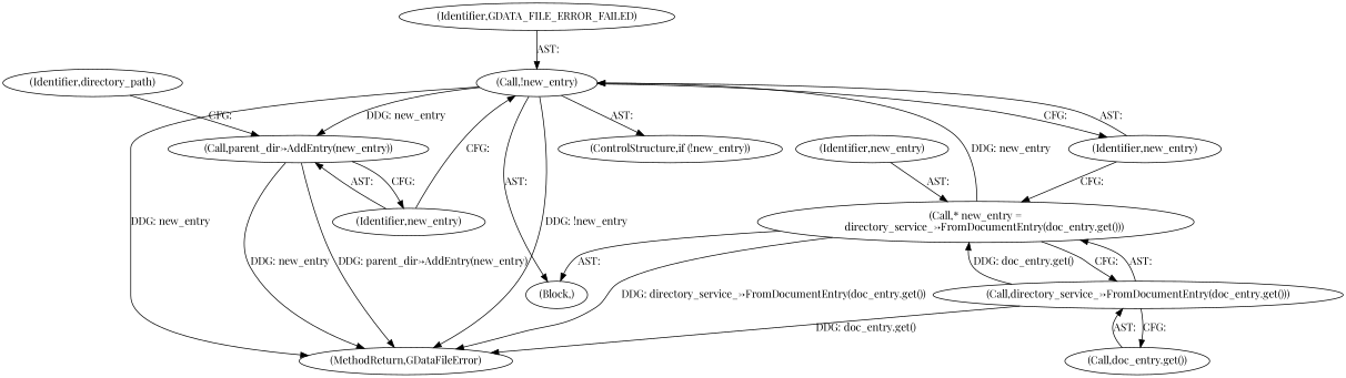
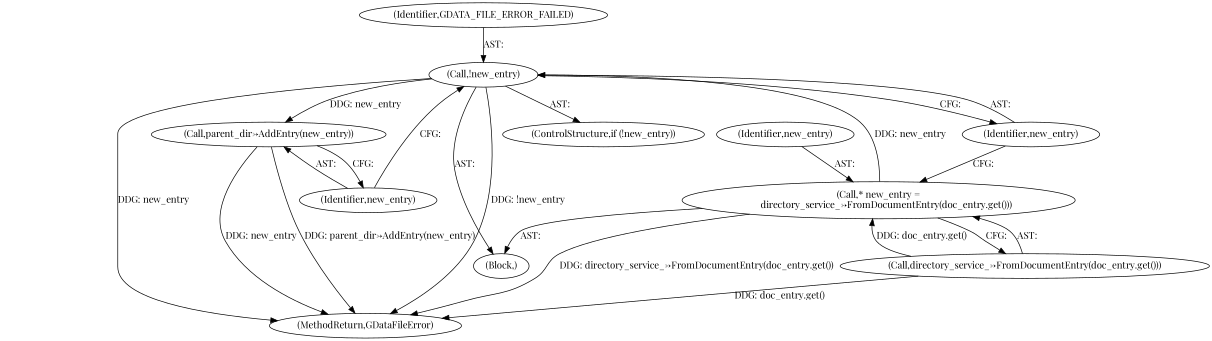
  digraph {
    fontname="Playfair Display"
    node [fontname="Playfair Display"]
    edge [fontname="Playfair Display"]
    n1 [label="(Call,!new_entry)"]
    n2 [label="(Call,parent_dir->AddEntry(new_entry))"]
    n3 [label="(Identifier,new_entry)"]
    n4 [label="(ControlStructure,if (!new_entry))"]
    n5 [label="(MethodReturn,GDataFileError)"]
    n6 [label="(Block,)"]
    n7 [label="(Identifier,new_entry)"]
    n8 [label="(Call,* new_entry =\n      directory_service_->FromDocumentEntry(doc_entry.get()))"]
    n9 [label="(Call,directory_service_->FromDocumentEntry(doc_entry.get()))"]
-   n10 [label="(Call,doc_entry.get())"]
-   n11 [label="(Identifier,directory_path)"]
    n12 [label="(Identifier,GDATA_FILE_ERROR_FAILED)"]
    n13 [label="(Identifier,new_entry)"]
    n1 -> n2 [label="DDG: new_entry"]
    n1 -> n3 [label="CFG: "]
    n1 -> n4 [label="AST: "]
    n1 -> n5 [label="DDG: new_entry"]
    n1 -> n5 [label="DDG: !new_entry"]
    n1 -> n6 [label="AST: "]
    n2 -> n5 [label="DDG: parent_dir->AddEntry(new_entry)"]
    n2 -> n5 [label="DDG: new_entry"]
    n2 -> n7 [label="CFG: "]
    n3 -> n1 [label="AST: "]
    n3 -> n8 [label="CFG: "]
    n7 -> n1 [label="CFG: "]
    n7 -> n2 [label="AST: "]
    n8 -> n1 [label="DDG: new_entry"]
    n8 -> n5 [label="DDG: directory_service_->FromDocumentEntry(doc_entry.get())"]
    n8 -> n6 [label="AST: "]
    n8 -> n9 [label="CFG: "]
    n9 -> n5 [label="DDG: doc_entry.get()"]
    n9 -> n8 [label="AST: "]
    n9 -> n8 [label="DDG: doc_entry.get()"]
-   n9 -> n10 [label="CFG: "]
-   n10 -> n9 [label="AST: "]
-   n11 -> n2 [label="CFG: "]
    n12 -> n1 [label="AST: "]
    n13 -> n8 [label="AST: "]
  }
